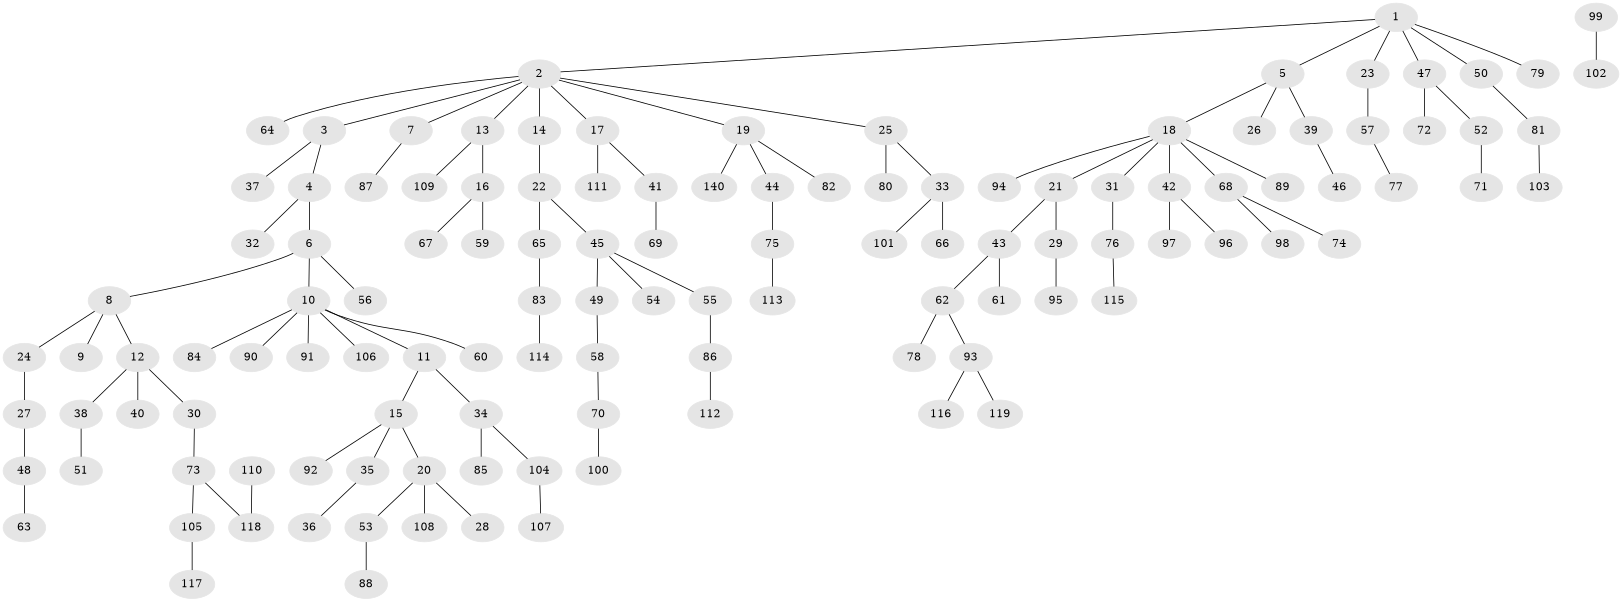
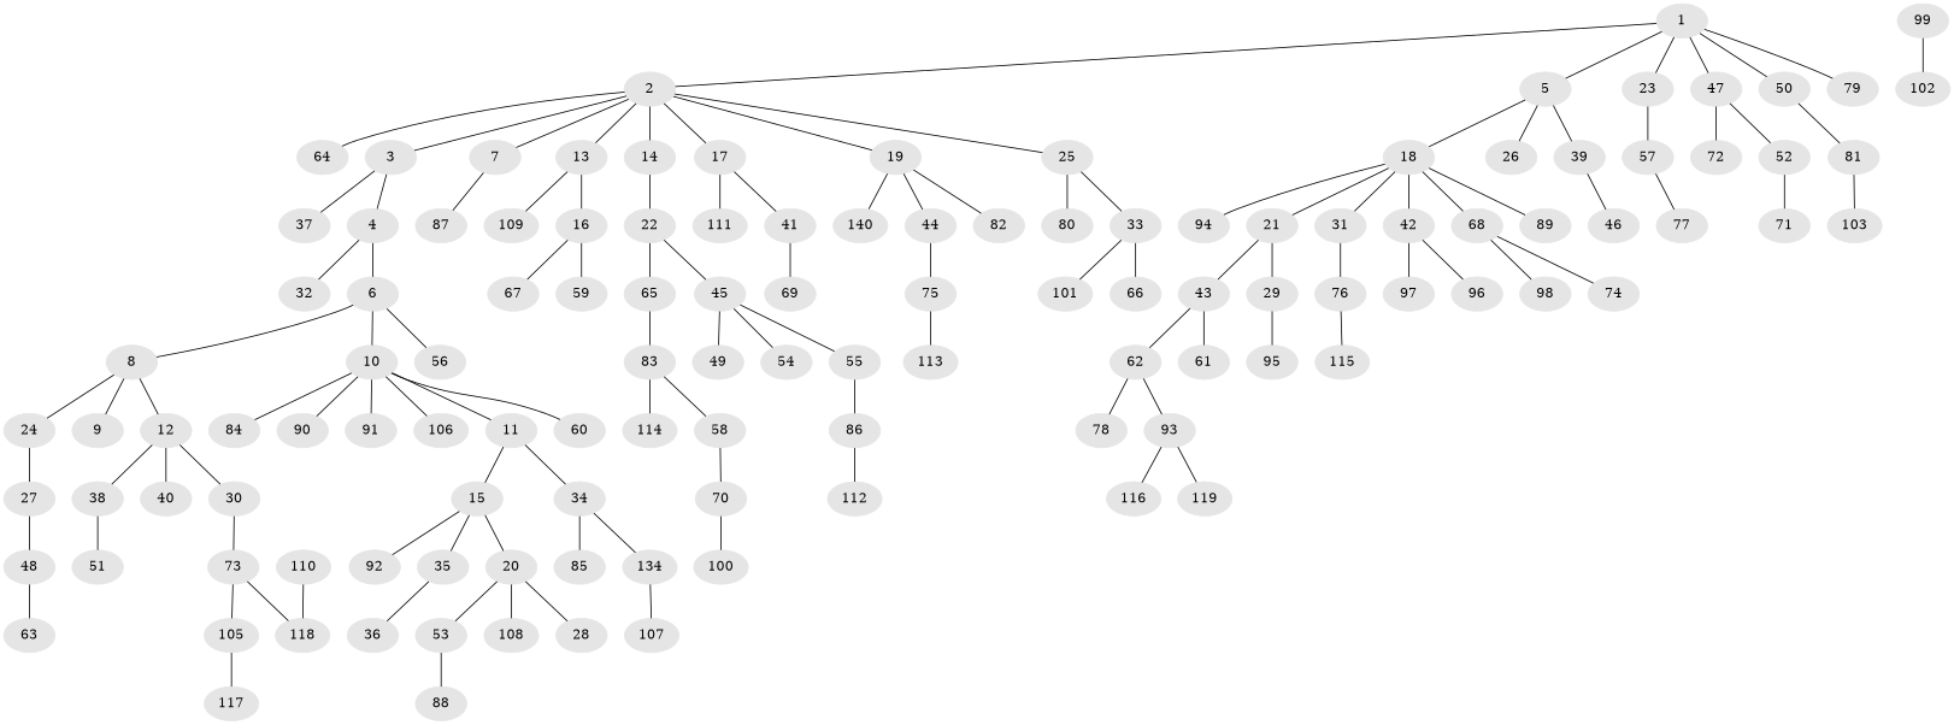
  graph {
    node [color=gray90 style=filled]
    1
    2
    5
    23
    47
    50
    79
    3
    7
    13
    14
    17
    19
    25
    64
    18
    26
    39
    57
    52
    72
    81
    4
    37
    87
    16
    109
    22
    41
    111
    44
    82
    n33 [label=140]
    33
    80
    6
    32
    8
    10
    56
    21
    31
    42
    68
    89
    94
    46
    9
    12
    24
    11
    60
    84
    90
    91
    106
    30
    38
    40
    27
    15
    34
    20
    35
    92
    85
-   104
+   104 [label=134]
    73
    51
    59
    67
    45
    65
    28
    53
    108
    36
    69
    29
    43
    76
    96
    97
    74
    98
    75
    88
    95
    61
    62
    49
    54
    55
    83
    77
    48
    66
    101
    63
    105
    118
    115
    107
    78
    93
    113
    58
    86
    71
    70
    103
    112
    100
    99
    102
    116
    119
    114
    117
    110
    1 -- 2
    1 -- 5
    1 -- 23
    1 -- 47
    1 -- 50
    1 -- 79
    2 -- 3
    2 -- 7
    2 -- 13
    2 -- 14
    2 -- 17
    2 -- 19
    2 -- 25
    2 -- 64
    5 -- 18
    5 -- 26
    5 -- 39
    23 -- 57
    47 -- 52
    47 -- 72
    50 -- 81
    3 -- 4
    3 -- 37
    7 -- 87
    13 -- 16
    13 -- 109
    14 -- 22
    17 -- 41
    17 -- 111
    19 -- 44
    19 -- 82
    19 -- n33
    25 -- 33
    25 -- 80
    18 -- 21
    18 -- 31
    18 -- 42
    18 -- 68
    18 -- 89
    18 -- 94
    39 -- 46
    57 -- 77
    52 -- 71
    81 -- 103
    4 -- 6
    4 -- 32
    16 -- 59
    16 -- 67
    22 -- 45
    22 -- 65
    41 -- 69
    44 -- 75
    33 -- 66
    33 -- 101
    6 -- 8
    6 -- 10
    6 -- 56
    8 -- 9
    8 -- 12
    8 -- 24
    10 -- 11
    10 -- 60
    10 -- 84
    10 -- 90
    10 -- 91
    10 -- 106
    21 -- 29
    21 -- 43
    31 -- 76
    42 -- 96
    42 -- 97
    68 -- 74
    68 -- 98
    12 -- 30
    12 -- 38
    12 -- 40
    24 -- 27
    11 -- 15
    11 -- 34
    30 -- 73
    38 -- 51
    27 -- 48
    15 -- 20
    15 -- 35
    15 -- 92
    34 -- 85
    34 -- 104
    20 -- 28
    20 -- 53
    20 -- 108
    35 -- 36
    104 -- 107
    73 -- 105
    73 -- 118
    45 -- 49
    45 -- 54
    45 -- 55
    65 -- 83
    53 -- 88
    29 -- 95
    43 -- 61
    43 -- 62
    76 -- 115
    75 -- 113
    62 -- 78
    62 -- 93
-   49 -- 58
+   83 -- 58
    55 -- 86
    83 -- 114
    48 -- 63
    105 -- 117
    93 -- 116
    93 -- 119
    58 -- 70
    86 -- 112
    70 -- 100
    99 -- 102
    110 -- 118
  }
